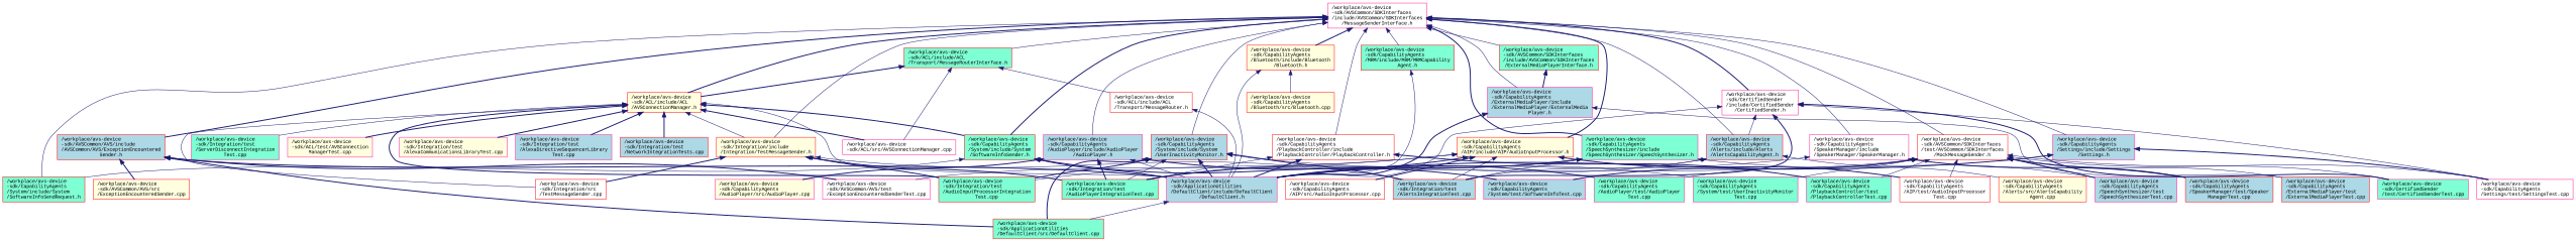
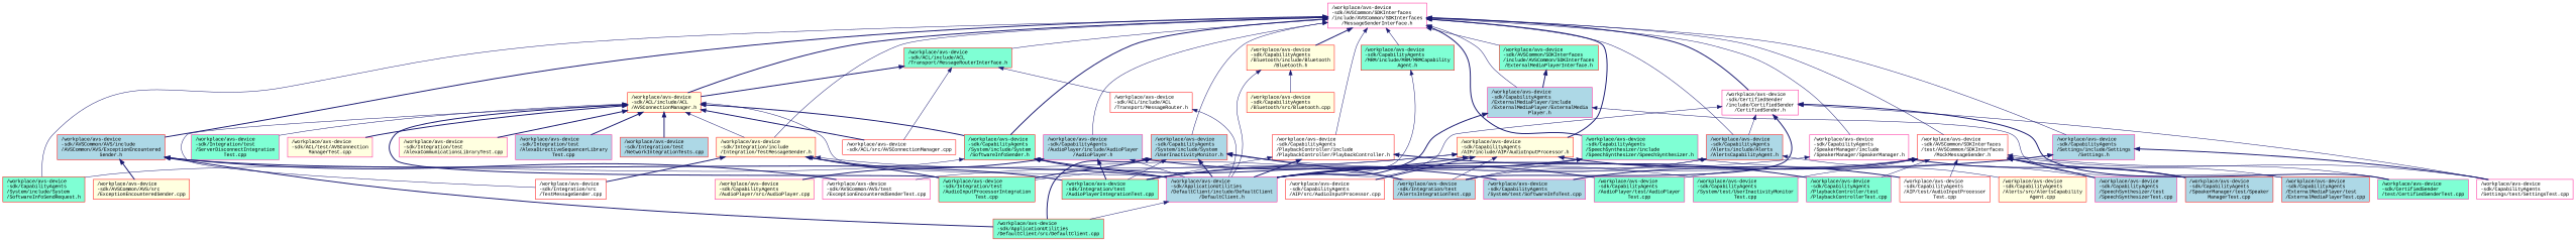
  digraph {
    fontname="Liberation Mono"
    node [color=red fillcolor=aquamarine fontname="Liberation Mono" fontsize=10 shape=record style=filled]
    edge [color=midnightblue dir=back fontname="Liberation Mono" fontsize=10 labelfontname=Helvetica labelfontsize=10 style=solid]
    n1 [color=deeppink fillcolor=white fontcolor=black height=0.2 label="/workplace/avs-device\l-sdk/AVSCommon/SDKInterfaces\l/include/AVSCommon/SDKInterfaces\l/MessageSenderInterface.h" width=0.4]
    n2 [fillcolor=lightyellow height=0.2 label="/workplace/avs-device\l-sdk/ACL/include/ACL\l/AVSConnectionManager.h" width=0.4]
    n3 [height=0.2 label="/workplace/avs-device\l-sdk/CapabilityAgents\l/System/include/System\l/SoftwareInfoSender.h" width=0.4]
    n4 [height=0.2 label="/workplace/avs-device\l-sdk/CapabilityAgents\l/System/include/System\l/SoftwareInfoSendRequest.h" width=0.4]
    n5 [fillcolor=lightyellow height=0.2 label="/workplace/avs-device\l-sdk/Integration/include\l/Integration/TestMessageSender.h" width=0.4]
    n6 [height=0.2 label="/workplace/avs-device\l-sdk/ACL/include/ACL\l/Transport/MessageRouterInterface.h" width=0.4]
    n7 [fillcolor=lightblue height=0.2 label="/workplace/avs-device\l-sdk/AVSCommon/AVS/include\l/AVSCommon/AVS/ExceptionEncountered\lSender.h" width=0.4]
    n8 [height=0.2 label="/workplace/avs-device\l-sdk/AVSCommon/SDKInterfaces\l/include/AVSCommon/SDKInterfaces\l/ExternalMediaPlayerInterface.h" width=0.4]
    n9 [color=deeppink fillcolor=lightblue height=0.2 label="/workplace/avs-device\l-sdk/CapabilityAgents\l/ExternalMediaPlayer/include\l/ExternalMediaPlayer/ExternalMedia\lPlayer.h" width=0.4]
    n10 [fillcolor=white height=0.2 label="/workplace/avs-device\l-sdk/AVSCommon/SDKInterfaces\l/test/AVSCommon/SDKInterfaces\l/MockMessageSender.h" width=0.4]
    n11 [fillcolor=lightyellow height=0.2 label="/workplace/avs-device\l-sdk/CapabilityAgents\l/AIP/include/AIP/AudioInputProcessor.h" width=0.4]
    n12 [fillcolor=lightblue height=0.2 label="/workplace/avs-device\l-sdk/CapabilityAgents\l/Alerts/include/Alerts\l/AlertsCapabilityAgent.h" width=0.4]
    n13 [color=deeppink fillcolor=lightblue height=0.2 label="/workplace/avs-device\l-sdk/CapabilityAgents\l/AudioPlayer/include/AudioPlayer\l/AudioPlayer.h" width=0.4]
    n14 [fillcolor=lightyellow height=0.2 label="/workplace/avs-device\l-sdk/CapabilityAgents\l/Bluetooth/include/Bluetooth\l/Bluetooth.h" width=0.4]
    n15 [height=0.2 label="/workplace/avs-device\l-sdk/CapabilityAgents\l/MRM/include/MRM/MRMCapability\lAgent.h" width=0.4]
    n16 [fillcolor=white height=0.2 label="/workplace/avs-device\l-sdk/CapabilityAgents\l/PlaybackController/include\l/PlaybackController/PlaybackController.h" width=0.4]
    n17 [color=deeppink fillcolor=lightblue height=0.2 label="/workplace/avs-device\l-sdk/CapabilityAgents\l/Settings/include/Settings\l/Settings.h" width=0.4]
    n18 [color=deeppink fillcolor=white height=0.2 label="/workplace/avs-device\l-sdk/CapabilityAgents\l/SpeakerManager/include\l/SpeakerManager/SpeakerManager.h" width=0.4]
    n19 [color=deeppink height=0.2 label="/workplace/avs-device\l-sdk/CapabilityAgents\l/SpeechSynthesizer/include\l/SpeechSynthesizer/SpeechSynthesizer.h" width=0.4]
    n20 [fillcolor=lightblue height=0.2 label="/workplace/avs-device\l-sdk/CapabilityAgents\l/System/include/System\l/UserInactivityMonitor.h" width=0.4]
    n21 [color=deeppink fillcolor=white height=0.2 label="/workplace/avs-device\l-sdk/CertifiedSender\l/include/CertifiedSender\l/CertifiedSender.h" width=0.4]
-   n22 [color=deeppink fillcolor=white height=0.2 label="/workplace/avs-device\l-sdk/ACL/src/AVSConnectionManager.cpp" width=0.4]
+   n22 [fillcolor=white height=0.2 label="/workplace/avs-device\l-sdk/ACL/src/AVSConnectionManager.cpp" width=0.4]
    n23 [color=deeppink fillcolor=lightyellow height=0.2 label="/workplace/avs-device\l-sdk/ACL/test/AVSConnection\lManagerTest.cpp" width=0.4]
    n24 [color=deeppink fillcolor=lightblue height=0.2 label="/workplace/avs-device\l-sdk/ApplicationUtilities\l/DefaultClient/include/DefaultClient\l/DefaultClient.h" width=0.4]
    n25 [fillcolor=white height=0.2 label="/workplace/avs-device\l-sdk/Integration/src\l/TestMessageSender.cpp" width=0.4]
    n26 [height=0.2 label="/workplace/avs-device\l-sdk/Integration/test\l/AudioInputProcessorIntegration\lTest.cpp" width=0.4]
    n27 [color=deeppink fillcolor=lightyellow height=0.2 label="/workplace/avs-device\l-sdk/Integration/test\l/AlexaCommunicationsLibraryTest.cpp" width=0.4]
    n28 [color=deeppink fillcolor=lightblue height=0.2 label="/workplace/avs-device\l-sdk/Integration/test\l/AlexaDirectiveSequencerLibrary\lTest.cpp" width=0.4]
    n29 [fillcolor=lightblue height=0.2 label="/workplace/avs-device\l-sdk/Integration/test\l/NetworkIntegrationTests.cpp" width=0.4]
    n30 [color=deeppink height=0.2 label="/workplace/avs-device\l-sdk/Integration/test\l/ServerDisconnectIntegration\lTest.cpp" width=0.4]
    n31 [height=0.2 label="/workplace/avs-device\l-sdk/ApplicationUtilities\l/DefaultClient/src/DefaultClient.cpp" width=0.4]
    n32 [color=deeppink fillcolor=lightblue height=0.2 label="/workplace/avs-device\l-sdk/CapabilityAgents\l/System/test/SoftwareInfoTest.cpp" width=0.4]
    n33 [fillcolor=lightblue height=0.2 label="/workplace/avs-device\l-sdk/Integration/test\l/AlertsIntegrationTest.cpp" width=0.4]
    n34 [height=0.2 label="/workplace/avs-device\l-sdk/Integration/test\l/AudioPlayerIntegrationTest.cpp" width=0.4]
    n35 [fillcolor=white height=0.2 label="/workplace/avs-device\l-sdk/ACL/include/ACL\l/Transport/MessageRouter.h" width=0.4]
    n36 [fillcolor=lightyellow height=0.2 label="/workplace/avs-device\l-sdk/AVSCommon/AVS/src\l/ExceptionEncounteredSender.cpp" width=0.4]
    n37 [color=deeppink fillcolor=white height=0.2 label="/workplace/avs-device\l-sdk/AVSCommon/AVS/test\l/ExceptionEncounteredSenderTest.cpp" width=0.4]
    n38 [fillcolor=lightblue height=0.2 label="/workplace/avs-device\l-sdk/CapabilityAgents\l/ExternalMediaPlayer/test\l/ExternalMediaPlayerTest.cpp" width=0.4]
    n39 [fillcolor=white height=0.2 label="/workplace/avs-device\l-sdk/CapabilityAgents\l/AIP/test/AudioInputProcessor\lTest.cpp" width=0.4]
    n40 [color=deeppink height=0.2 label="/workplace/avs-device\l-sdk/CapabilityAgents\l/AudioPlayer/test/AudioPlayer\lTest.cpp" width=0.4]
    n41 [color=deeppink height=0.2 label="/workplace/avs-device\l-sdk/CapabilityAgents\l/PlaybackController/test\l/PlaybackControllerTest.cpp" width=0.4]
    n42 [color=deeppink fillcolor=white height=0.2 label="/workplace/avs-device\l-sdk/CapabilityAgents\l/Settings/test/SettingsTest.cpp" width=0.4]
    n43 [fillcolor=lightblue height=0.2 label="/workplace/avs-device\l-sdk/CapabilityAgents\l/SpeakerManager/test/Speaker\lManagerTest.cpp" width=0.4]
    n44 [color=deeppink fillcolor=lightblue height=0.2 label="/workplace/avs-device\l-sdk/CapabilityAgents\l/SpeechSynthesizer/test\l/SpeechSynthesizerTest.cpp" width=0.4]
    n45 [color=deeppink height=0.2 label="/workplace/avs-device\l-sdk/CapabilityAgents\l/System/test/UserInactivityMonitor\lTest.cpp" width=0.4]
    n46 [color=deeppink height=0.2 label="/workplace/avs-device\l-sdk/CertifiedSender\l/test/CertifiedSenderTest.cpp" width=0.4]
    n47 [fillcolor=white height=0.2 label="/workplace/avs-device\l-sdk/CapabilityAgents\l/AIP/src/AudioInputProcessor.cpp" width=0.4]
    n48 [fillcolor=lightyellow height=0.2 label="/workplace/avs-device\l-sdk/CapabilityAgents\l/Alerts/src/AlertsCapability\lAgent.cpp" width=0.4]
    n49 [color=deeppink fillcolor=lightyellow height=0.2 label="/workplace/avs-device\l-sdk/CapabilityAgents\l/AudioPlayer/src/AudioPlayer.cpp" width=0.4]
    n50 [fillcolor=lightyellow height=0.2 label="/workplace/avs-device\l-sdk/CapabilityAgents\l/Bluetooth/src/Bluetooth.cpp" width=0.4]
    n1 -> n2 [style=bold]
    n1 -> n3 [style=bold]
    n1 -> n4
    n1 -> n5
    n1 -> n6
    n1 -> n7 [style=bold]
    n1 -> n8
    n1 -> n9
    n1 -> n10
    n1 -> n11 [style=bold]
    n1 -> n12
    n1 -> n13
    n1 -> n14 [style=bold]
    n1 -> n15
    n1 -> n16
    n1 -> n17
    n1 -> n18
    n1 -> n19 [style=bold]
    n1 -> n20
    n1 -> n21 [style=bold]
    n2 -> n3 [style=bold]
    n2 -> n5
    n2 -> n22 [style=bold]
    n2 -> n23 [style=bold]
    n2 -> n24
    n2 -> n25
    n2 -> n26 [style=bold]
    n2 -> n27 [style=bold]
    n2 -> n28 [style=bold]
    n2 -> n29 [style=bold]
    n2 -> n30
    n3 -> n4
    n3 -> n24 [style=bold]
    n3 -> n32 [style=bold]
    n5 -> n25 [style=bold]
    n5 -> n26 [style=bold]
    n5 -> n33
    n5 -> n34 [style=bold]
    n6 -> n2 [style=bold]
    n6 -> n22
    n6 -> n35
    n7 -> n24 [style=bold]
    n7 -> n31 [style=bold]
    n7 -> n36 [style=bold]
    n7 -> n37 [style=bold]
    n8 -> n9 [style=bold]
    n9 -> n24 [style=bold]
    n9 -> n38
    n10 -> n32 [style=bold]
    n10 -> n37
    n10 -> n38
    n10 -> n39
    n10 -> n40
    n10 -> n41
    n10 -> n42
    n10 -> n43 [style=bold]
    n10 -> n44 [style=bold]
    n10 -> n45
    n10 -> n46
    n11 -> n24 [style=bold]
    n11 -> n26
    n11 -> n33
    n11 -> n34
    n11 -> n39 [style=bold]
    n11 -> n47 [style=bold]
    n12 -> n24
    n12 -> n33
    n12 -> n48
    n13 -> n24
    n13 -> n34 [style=bold]
    n13 -> n40 [style=bold]
    n13 -> n49 [style=bold]
    n14 -> n24
    n14 -> n50
    n15 -> n24
    n16 -> n24 [style=bold]
    n16 -> n34
    n16 -> n41 [style=bold]
    n17 -> n24 [style=bold]
    n17 -> n42 [style=bold]
    n18 -> n24
    n18 -> n43 [style=bold]
    n19 -> n24
    n19 -> n33
    n19 -> n34 [style=bold]
    n19 -> n44
    n20 -> n24 [style=bold]
    n20 -> n26 [style=bold]
    n20 -> n31 [style=bold]
    n20 -> n33 [style=bold]
    n20 -> n34
    n20 -> n45
    n21 -> n12
    n21 -> n24
    n21 -> n33 [style=bold]
    n21 -> n42
    n21 -> n46 [style=bold]
    n24 -> n31
    n35 -> n24
  }
